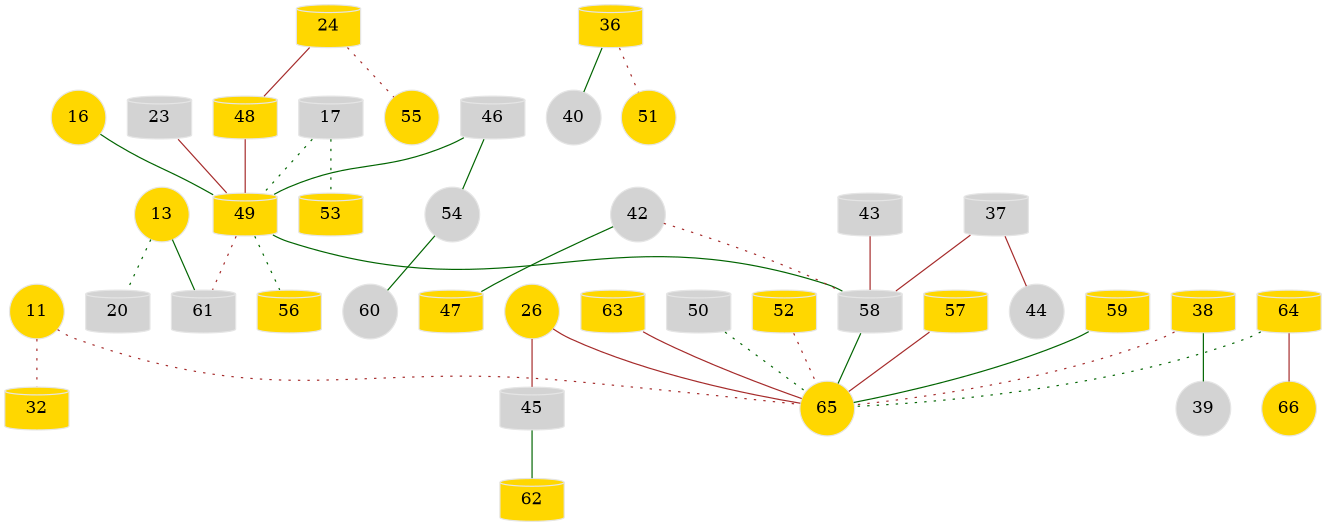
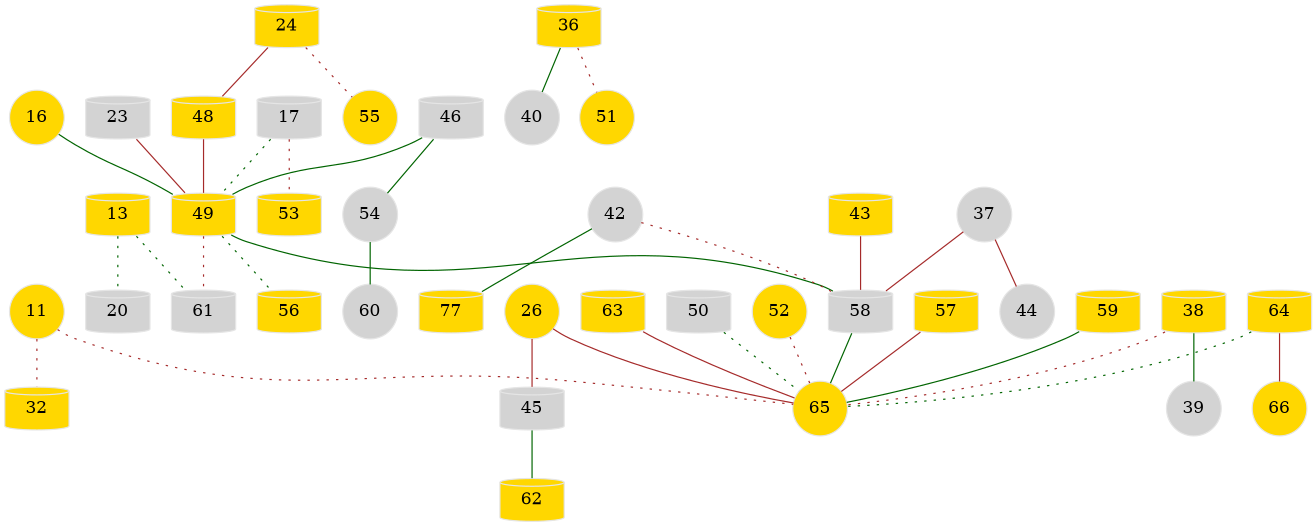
  graph {
    node [color=gray90 fillcolor=gold shape=cylinder style=filled]
    edge [color=brown style=solid]
    11 [shape=circle]
    32
    65 [shape=circle super="+35"]
-   13 [shape=circle]
+   13
    20 [fillcolor=lightgrey]
    61 [fillcolor=lightgrey super="+5"]
    49 [super="+12+34"]
    58 [fillcolor=lightgrey super="+10+22+19+27+6"]
    56
    16 [shape=circle]
    17 [fillcolor=lightgrey]
    53
    23 [fillcolor=lightgrey]
    48 [super="+18"]
    24
    55 [shape=circle]
    26 [shape=circle]
    45 [fillcolor=lightgrey]
    62
    40 [fillcolor=lightgrey shape=circle]
    36
    51 [shape=circle]
    42 [fillcolor=lightgrey shape=circle super="+41"]
-   47
-   37 [fillcolor=lightgrey]
+   47 [label=77]
+   37 [fillcolor=lightgrey shape=circle]
    44 [fillcolor=lightgrey shape=circle]
    38
    39 [fillcolor=lightgrey shape=circle]
-   43 [fillcolor=lightgrey]
+   43
    46 [fillcolor=lightgrey]
    54 [fillcolor=lightgrey shape=circle]
    60 [fillcolor=lightgrey shape=circle]
    50 [fillcolor=lightgrey]
-   52
+   52 [shape=circle]
    57
    59
    63
    64
    66 [shape=circle]
    11 -- 32 [style=dotted]
    11 -- 65 [style=dotted]
    13 -- 20 [color=darkgreen style=dotted]
-   13 -- 61 [color=darkgreen]
+   13 -- 61 [color=darkgreen style=dotted]
    49 -- 61 [style=dotted]
    49 -- 58 [color=darkgreen]
    49 -- 56 [color=darkgreen style=dotted]
    58 -- 65 [color=darkgreen]
    16 -- 49 [color=darkgreen]
    17 -- 49 [color=darkgreen style=dotted]
-   17 -- 53 [color=darkgreen style=dotted]
+   17 -- 53 [style=dotted]
    23 -- 49
    48 -- 49
    24 -- 48
    24 -- 55 [style=dotted]
    26 -- 65
    26 -- 45
    45 -- 62 [color=darkgreen]
    36 -- 40 [color=darkgreen]
    36 -- 51 [style=dotted]
    42 -- 58 [style=dotted]
    42 -- 47 [color=darkgreen]
    37 -- 58
    37 -- 44
    38 -- 65 [style=dotted]
    38 -- 39 [color=darkgreen]
    43 -- 58
    46 -- 49 [color=darkgreen]
    46 -- 54 [color=darkgreen]
    54 -- 60 [color=darkgreen]
    50 -- 65 [color=darkgreen style=dotted]
    52 -- 65 [style=dotted]
    57 -- 65
    59 -- 65 [color=darkgreen]
    63 -- 65
    64 -- 65 [color=darkgreen style=dotted]
    64 -- 66
  }
